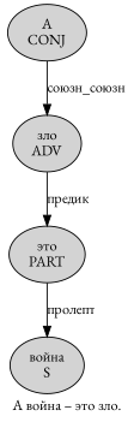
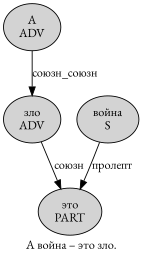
  digraph {
    fontname="EB Garamond"
    label="А война – это зло."
    node [fillcolor=lightgray fontname="EB Garamond" penwidth=1 shape=ellipse style=filled]
    edge [fontname="EB Garamond"]
-   n1 [label="А\nCONJ"]
+   n1 [label="А\nADV"]
    n2 [label="зло\nADV"]
    n3 [label="это\nPART"]
    n4 [label="война\nS"]
    n1 -> n2 [label="союзн_союзн"]
-   n2 -> n3 [label="предик"]
-   n3 -> n4 [label="пролепт"]
+   n2 -> n3 [label="союзн"]
+   n4 -> n3 [label="пролепт"]
  }
